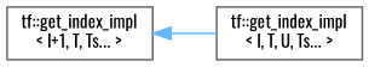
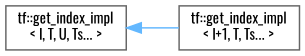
  digraph {
    rankdir=LR
    fontname=Oswald
    node [color=grey40 fillcolor=white fontname=Oswald fontsize=10 shape=box style=filled]
    n1 [height=0.2 label="tf::get_index_impl\l\< I+1, T, Ts... \>" width=0.4]
    n2 [height=0.2 label="tf::get_index_impl\l\< I, T, U, Ts... \>" width=0.4]
-   n1 -> n2 [color=steelblue1 dir=back fontname=Oswald fontsize=10 labelfontname=Helvetica labelfontsize=10 style=solid]
+   n2 -> n1 [color=steelblue1 dir=back fontname=Oswald fontsize=10 labelfontname=Helvetica labelfontsize=10 style=solid]
  }
